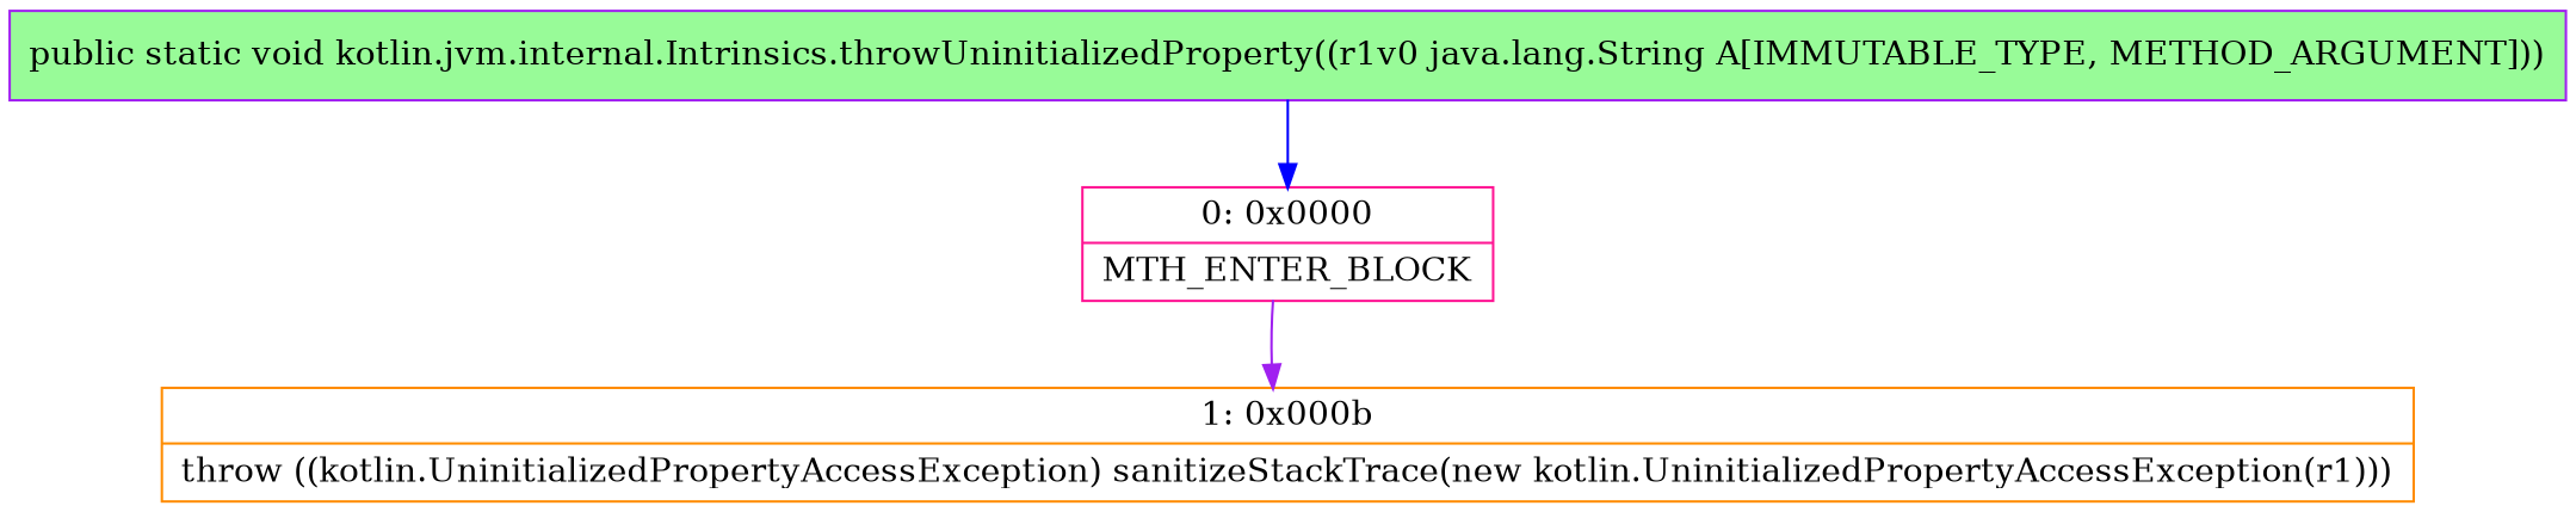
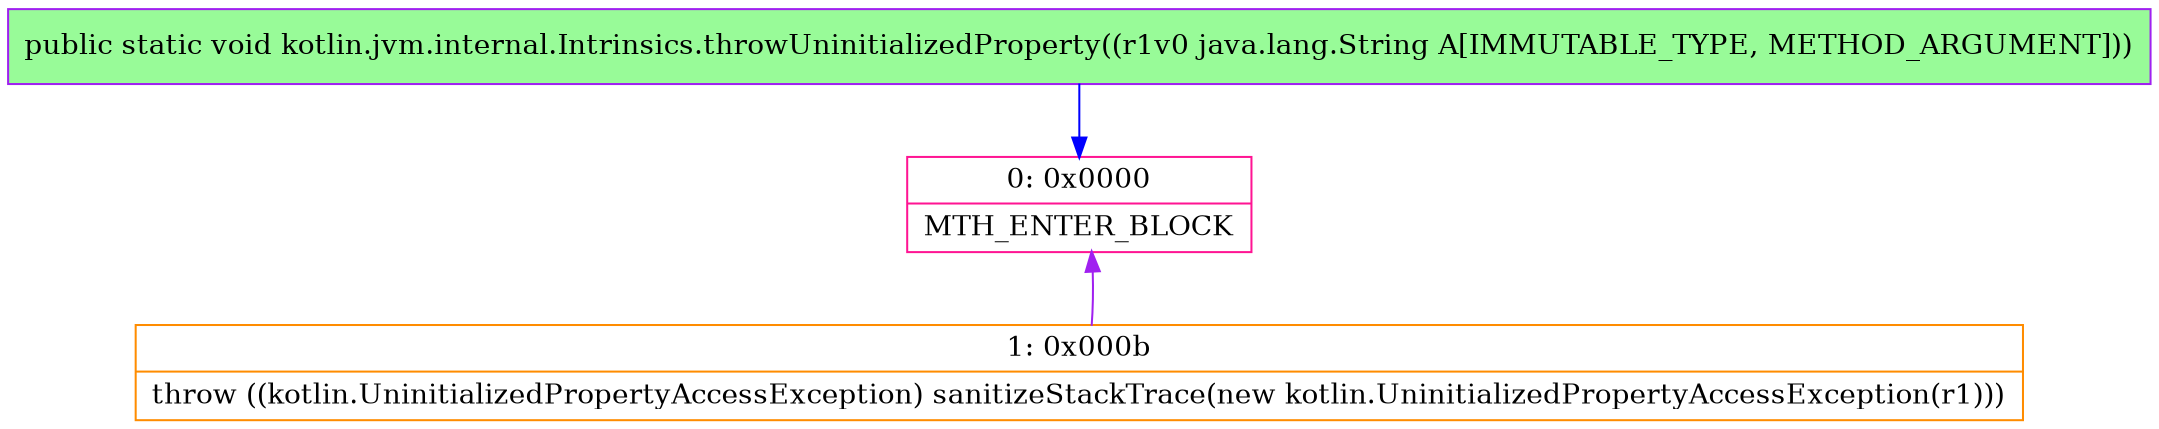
  digraph {
    node [shape=record style=filled fillcolor=white]
    n1 [label="{0\:\ 0x0000|MTH_ENTER_BLOCK\l}" color=deeppink]
    n2 [label="{1\:\ 0x000b|throw ((kotlin.UninitializedPropertyAccessException) sanitizeStackTrace(new kotlin.UninitializedPropertyAccessException(r1)))\l}" color=darkorange]
    n3 [label="{public static void kotlin.jvm.internal.Intrinsics.throwUninitializedProperty((r1v0 java.lang.String A[IMMUTABLE_TYPE, METHOD_ARGUMENT])) }" fillcolor=palegreen color=purple]
-   n1 -> n2 [color=purple]
+   n2 -> n1 [color=purple]
    n3 -> n1 [color=blue]
  }
